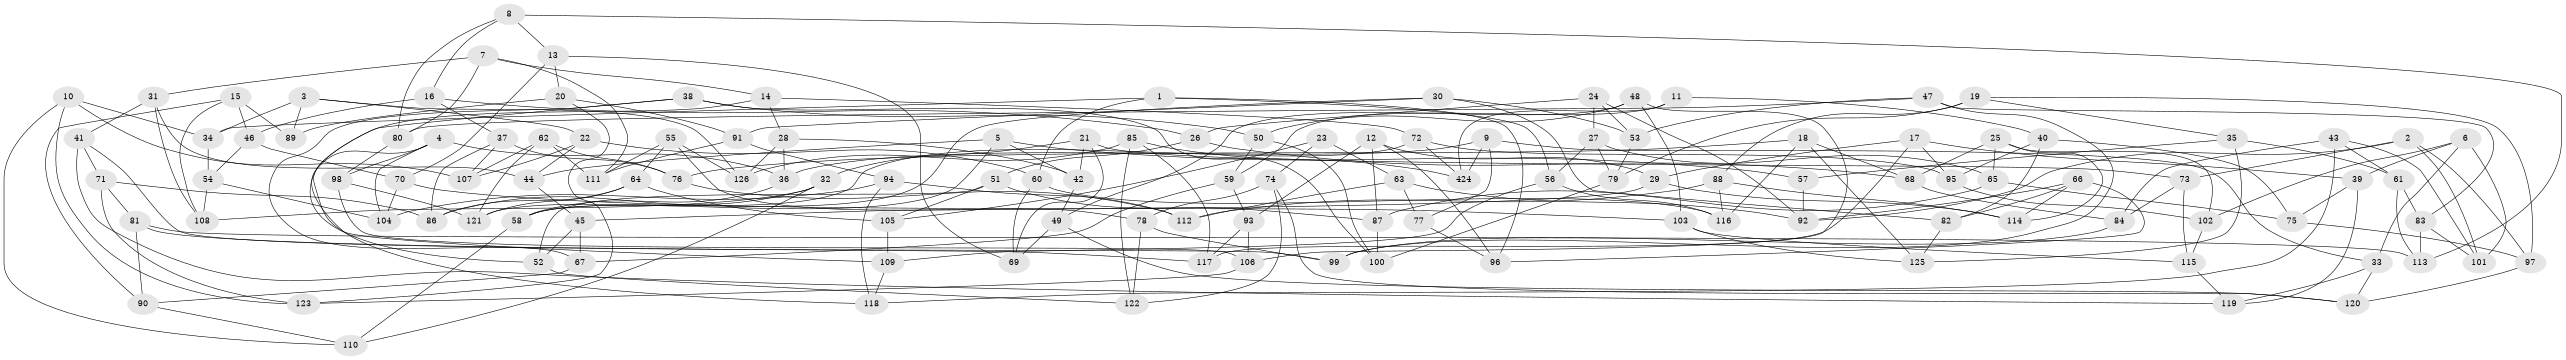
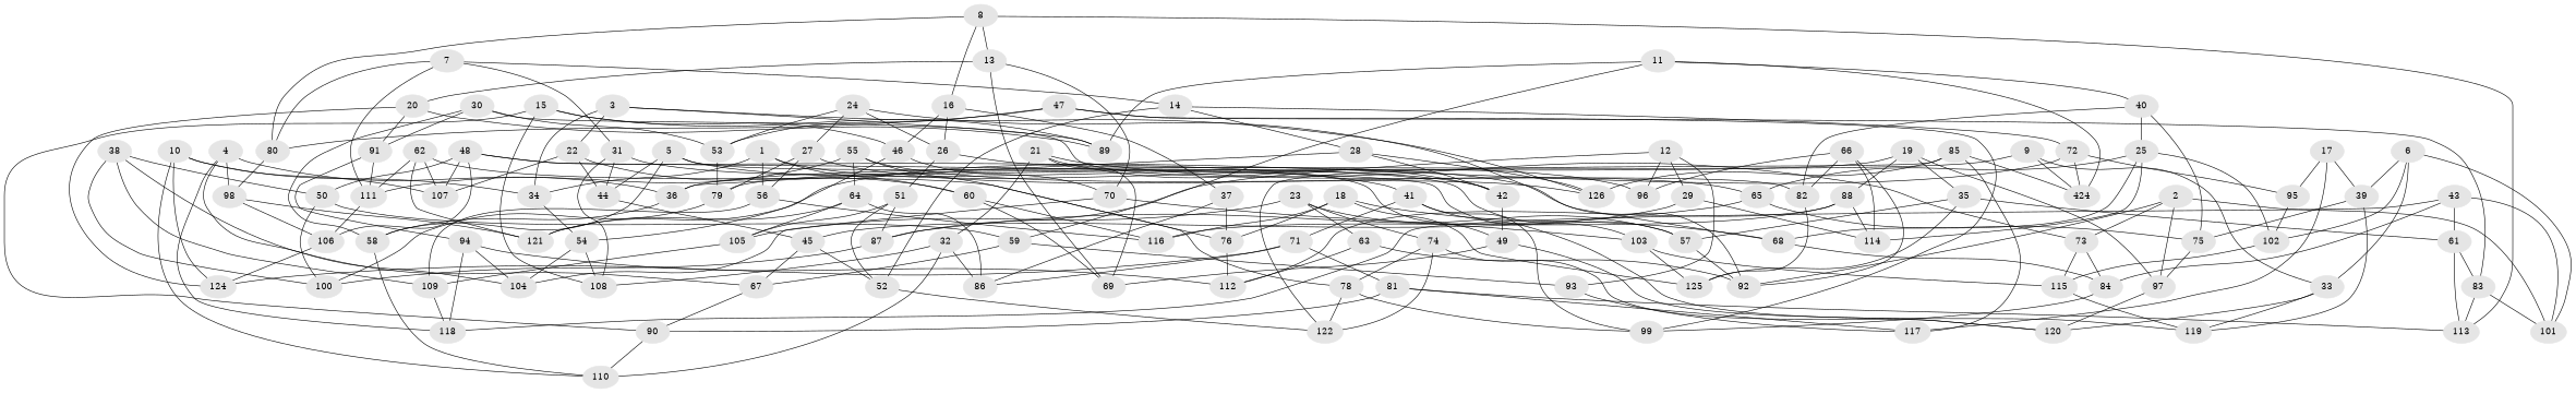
  graph {
    node [color=gray90 style=filled]
    1
    34
    56
    60
    96
    54
    116
    109
    69
    2
    73
    92
    97
    101
    84
    115
    120
    3
    22
    89
    126
    44
    107
    4
    36
    98
    104
    118
    58
    106
    121
    5
    42
    57
    49
    45
    110
    6
    33
    39
    102
    119
    75
    7
    14
    31
    80
    111
    28
    52
    72
    108
    41
    8
    13
    16
    113
    20
    70
    46
    26
    37
    9
-   77
    n65 [label=424]
    10
-   123
+   123 [label=124]
    11
    40
    59
    95
    82
    93
    67
    12
    29
    87
    114
    100
    117
    91
    103
    122
    15
    90
    68
    51
    76
    86
    17
    18
    125
    112
    19
    35
    79
    88
    61
    94
    21
    32
    23
    63
    74
    105
    78
    24
    27
    53
    65
    25
    30
    71
    99
    83
    38
    50
    81
    43
    47
    48
    55
    64
    62
    66
    85
    1 -- 34
    1 -- 56
    1 -- 60
    1 -- 96
    34 -- 54
    56 -- 116
    56 -- 109
    60 -- 116
    60 -- 69
    54 -- 104
    54 -- 108
    109 -- 118
    2 -- 73
    2 -- 92
    2 -- 97
    2 -- 101
    73 -- 84
    73 -- 115
    97 -- 120
    84 -- 99
    115 -- 119
    3 -- 34
    3 -- 22
    3 -- 89
    3 -- 126
    22 -- 60
    22 -- 44
    22 -- 107
    44 -- 45
    4 -- 36
    4 -- 98
    4 -- 104
    4 -- 118
    36 -- 58
    98 -- 106
    98 -- 121
    58 -- 110
    106 -- 123
    5 -- 44
    5 -- 58
    5 -- 42
    5 -- 57
    42 -- 49
    57 -- 92
    49 -- 69
    49 -- 120
    45 -- 52
    45 -- 67
    6 -- 101
    6 -- 33
    6 -- 39
    6 -- 102
    33 -- 120
    33 -- 119
    39 -- 119
    39 -- 75
    102 -- 115
    75 -- 97
    7 -- 14
    7 -- 31
    7 -- 80
    7 -- 111
    14 -- 28
    14 -- 52
    14 -- 72
    31 -- 44
    31 -- 108
    31 -- 41
    80 -- 98
    28 -- 126
    28 -- 36
    28 -- 42
    52 -- 122
    72 -- 121
    72 -- n65
    72 -- 95
    41 -- 119
    41 -- 71
    41 -- 99
    8 -- 80
    8 -- 13
    8 -- 16
    8 -- 113
    13 -- 69
    13 -- 20
    13 -- 70
    16 -- 46
    16 -- 26
    16 -- 37
    20 -- 89
    20 -- 123
    20 -- 91
    70 -- 104
    70 -- 103
    46 -- 54
    46 -- 70
    26 -- 68
    26 -- 51
-   37 -- 107
+   48 -- 107
    37 -- 76
    37 -- 86
    9 -- 36
    9 -- 33
-   9 -- 77
    9 -- n65
-   77 -- 96
    10 -- 34
    10 -- 107
    10 -- 110
    10 -- 123
+   11 -- 89
    11 -- n65
    11 -- 40
    11 -- 59
    40 -- 75
-   40 -- 95
+   40 -- 25
    40 -- 82
    59 -- 93
    59 -- 67
    95 -- 102
    82 -- 125
-   93 -- 106
+   111 -- 106
    93 -- 117
    67 -- 90
    12 -- 96
    12 -- 93
    12 -- 29
    12 -- 87
    29 -- 45
    29 -- 114
    87 -- 100
    91 -- 111
    91 -- 94
    103 -- 115
    103 -- 125
    15 -- 89
    15 -- 108
    15 -- 46
    15 -- 90
    90 -- 110
    68 -- 84
    51 -- 52
    51 -- 87
    51 -- 105
    76 -- 112
    17 -- 39
    17 -- 95
-   17 -- 29
    17 -- 117
    18 -- 116
    18 -- 68
    18 -- 76
    18 -- 125
    19 -- 97
    19 -- 35
    19 -- 79
    19 -- 88
    35 -- 57
    35 -- 125
    35 -- 61
    79 -- 100
    88 -- 116
    88 -- 114
    88 -- 112
    61 -- 113
    61 -- 83
    94 -- 104
    94 -- 118
    94 -- 112
    21 -- 69
    21 -- 73
    21 -- 42
    21 -- 32
    32 -- 110
    32 -- 108
    32 -- 86
+   23 -- 57
    23 -- 63
    23 -- 74
    23 -- 105
    63 -- 92
-   63 -- 77
    63 -- 112
    74 -- 120
    74 -- 122
    74 -- 78
    105 -- 109
    78 -- 122
    78 -- 99
    24 -- 92
    24 -- 26
    24 -- 27
    24 -- 53
    27 -- 56
    27 -- 79
    27 -- 65
    53 -- 79
    65 -- 75
    65 -- 87
    25 -- 102
    25 -- 114
    25 -- 68
    25 -- 65
    30 -- 58
    30 -- 82
    30 -- 91
    30 -- 53
    71 -- 123
    71 -- 86
    71 -- 81
    83 -- 101
    83 -- 113
    38 -- 109
    38 -- 67
    38 -- 100
    38 -- 50
    50 -- 59
    50 -- 100
    81 -- 113
    81 -- 117
    81 -- 90
    43 -- 101
    43 -- 84
    43 -- 118
    43 -- 61
    47 -- 80
    47 -- 53
    47 -- 99
    47 -- 83
    48 -- 106
    48 -- 49
    48 -- 103
    48 -- 50
    55 -- 126
    55 -- 111
    55 -- 78
    55 -- 64
    64 -- 121
    64 -- 86
    64 -- 105
    62 -- 107
    62 -- 121
    62 -- 111
    62 -- 76
    66 -- 96
    66 -- 92
    66 -- 82
    66 -- 114
    85 -- 126
    85 -- n65
    85 -- 117
    85 -- 122
  }
